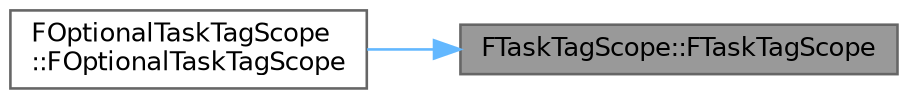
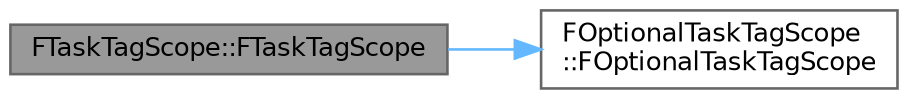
  digraph {
    rankdir=RL
    node [fontname=Helvetica fontsize=10 shape=box style=filled]
    n1 [color=gray40 fillcolor=grey60 fontcolor=black height=0.2 label="FTaskTagScope::FTaskTagScope" width=0.4]
    n2 [color=grey40 fillcolor=white height=0.2 label="FOptionalTaskTagScope\l::FOptionalTaskTagScope" width=0.4]
-   n1 -> n2 [color=steelblue1 dir=back fontname=Helvetica fontsize=10 labelfontname=Helvetica labelfontsize=10 style=solid]
+   n2 -> n1 [color=steelblue1 dir=back fontname=Helvetica fontsize=10 labelfontname=Helvetica labelfontsize=10 style=solid]
  }
